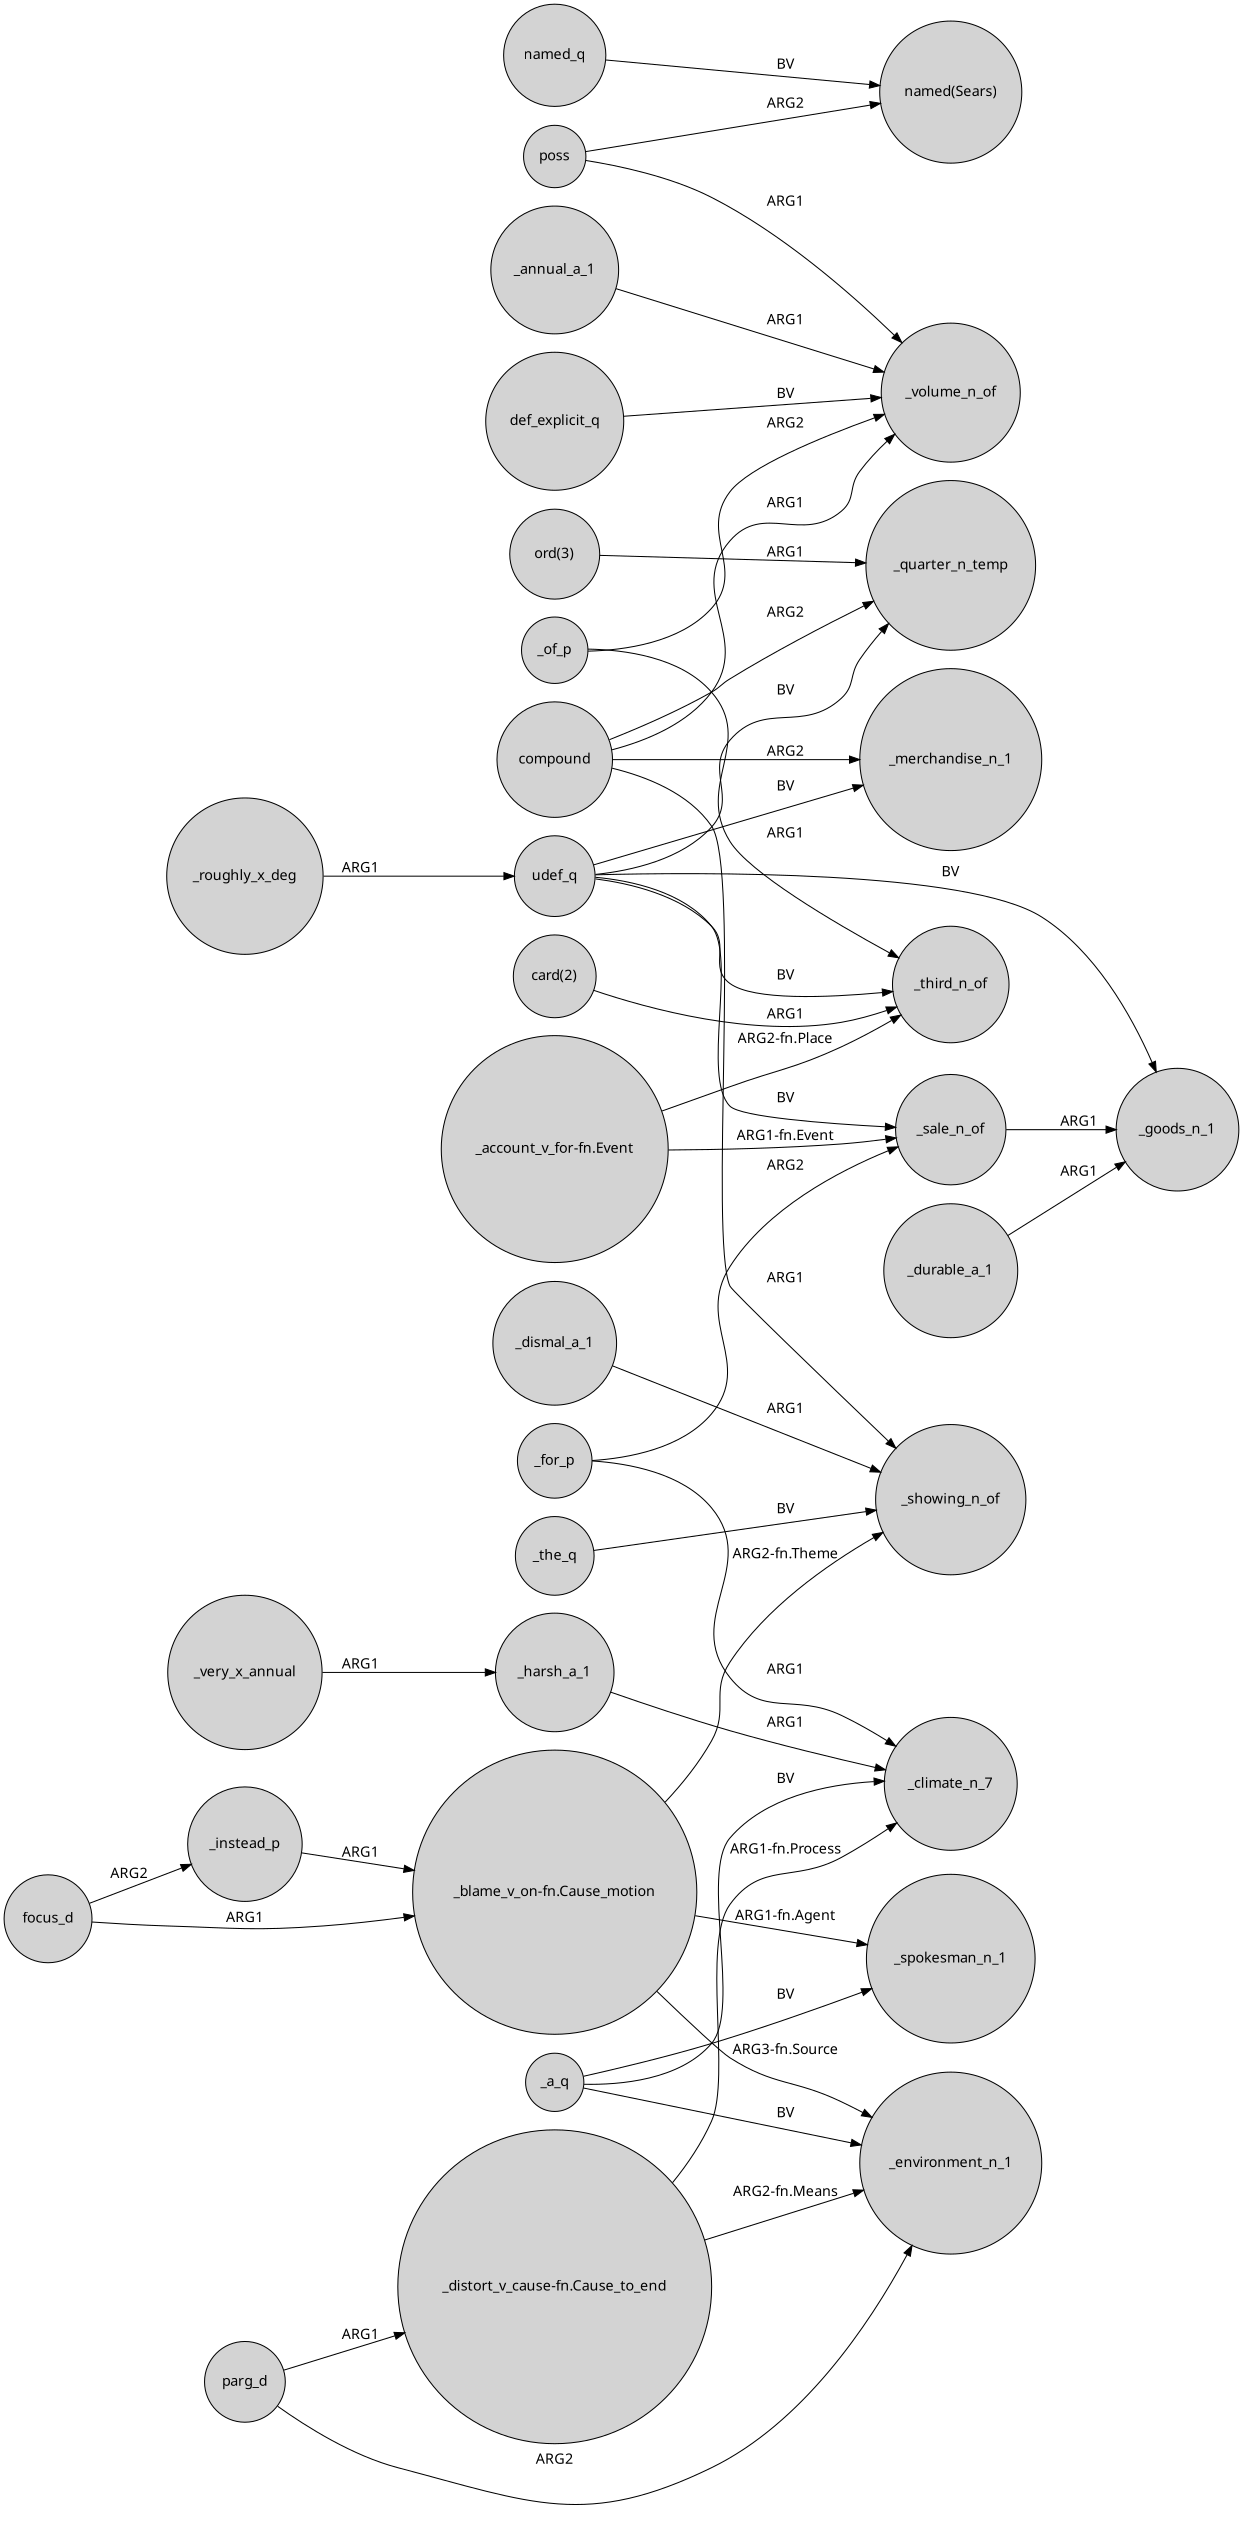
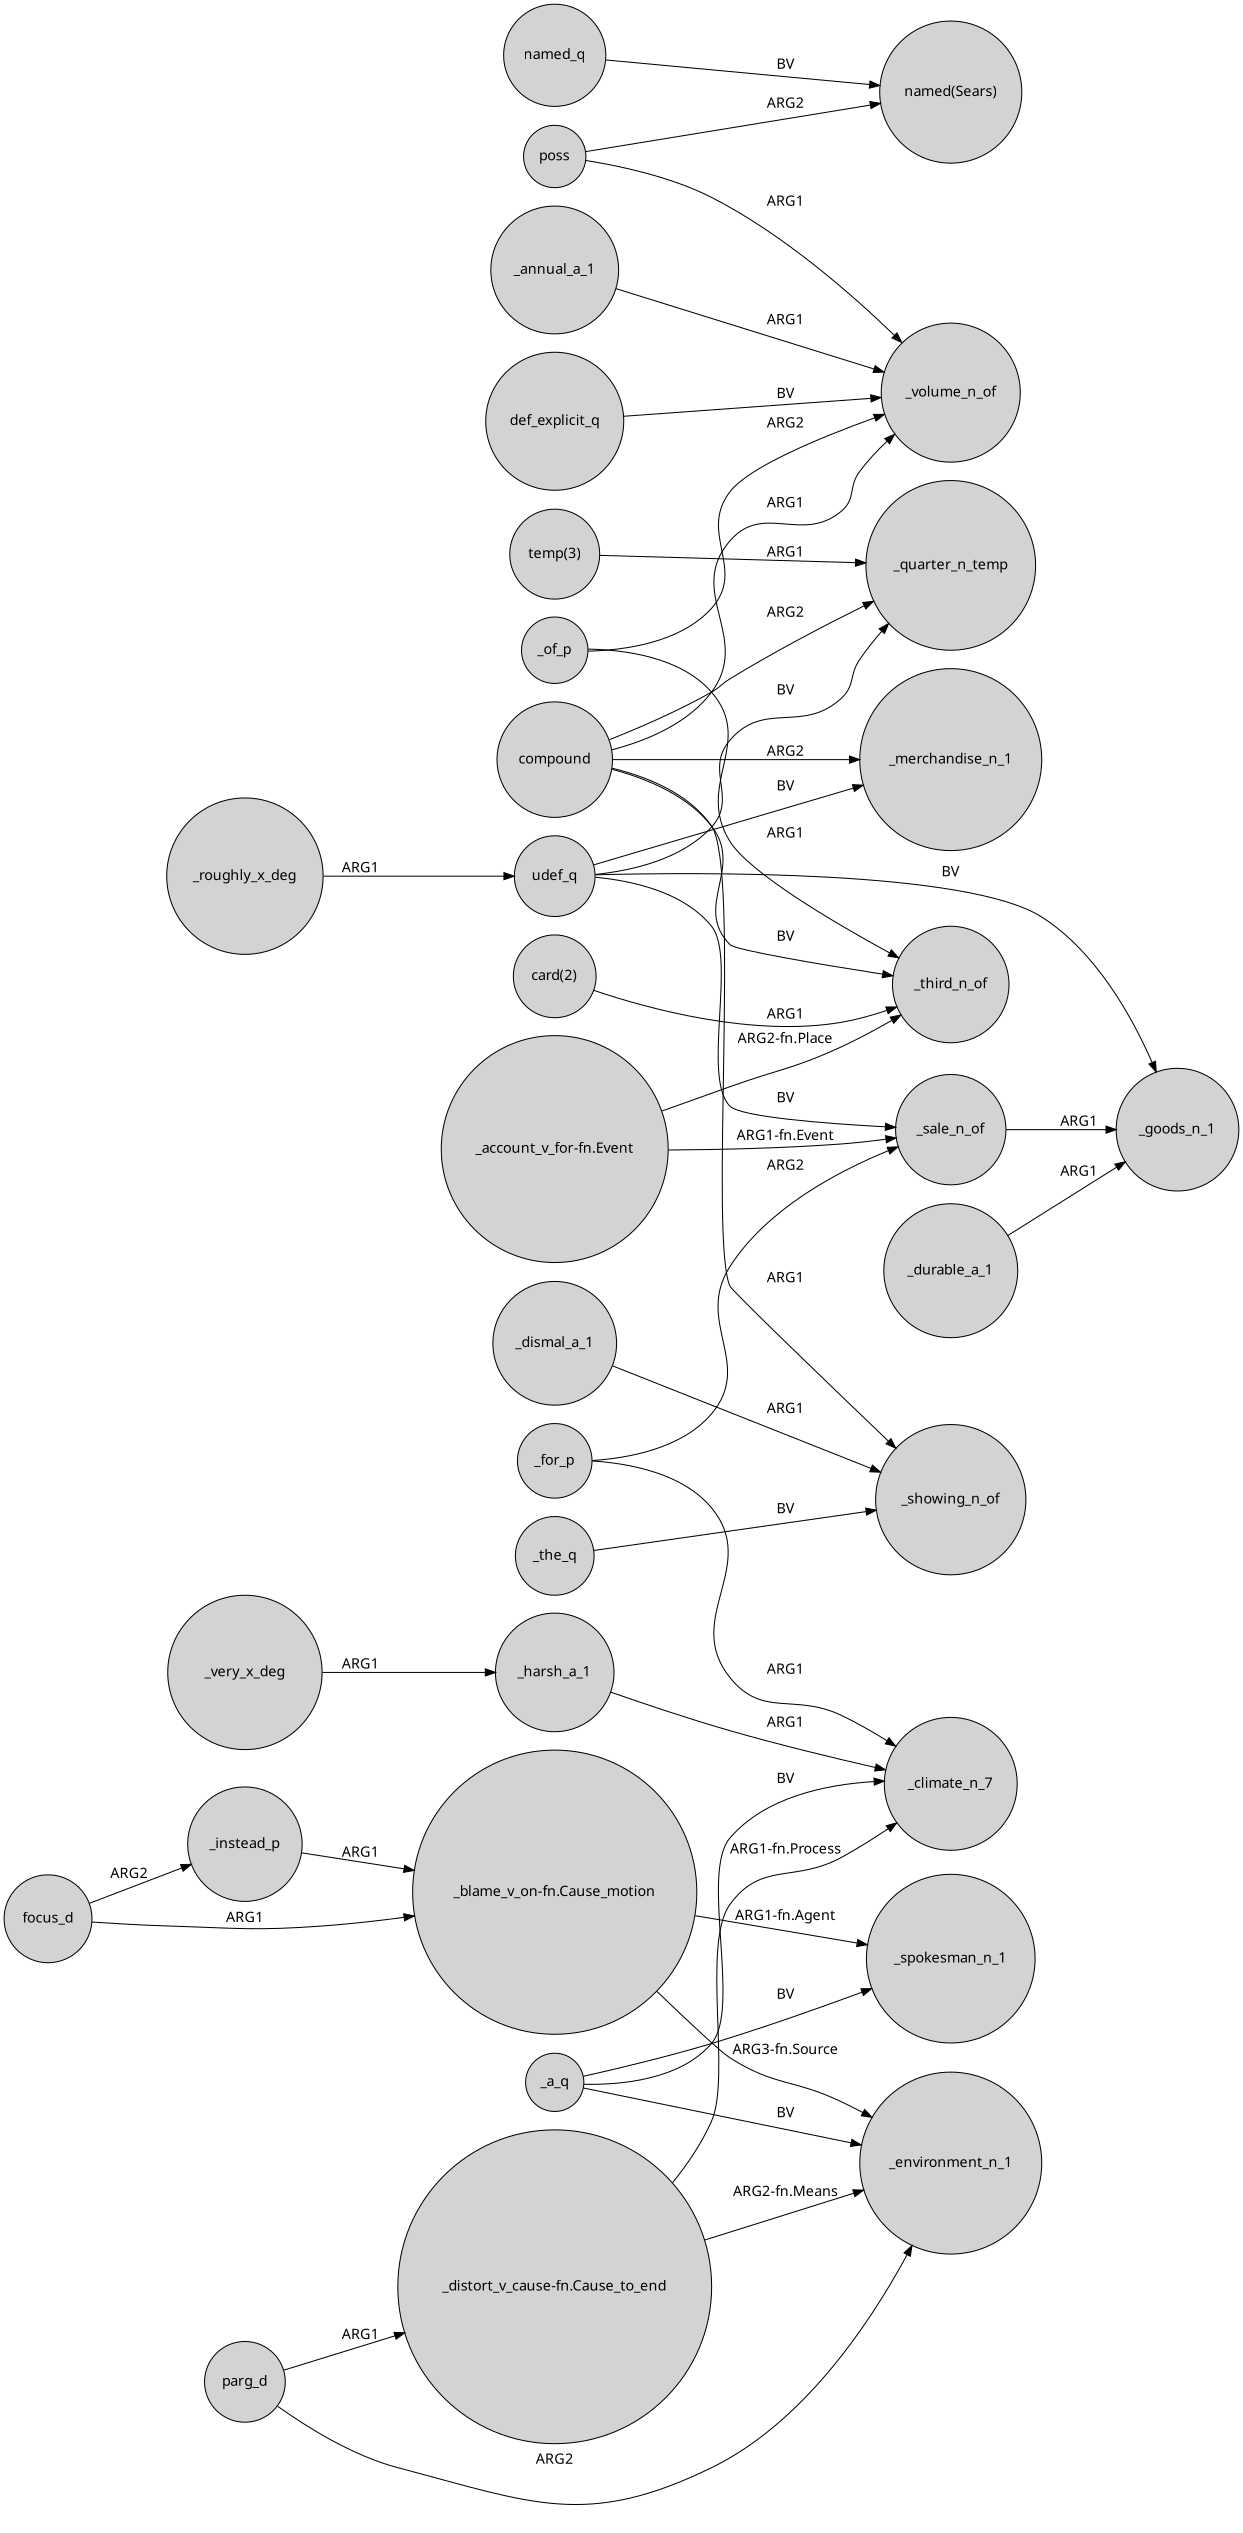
  digraph {
    fontname="Noto Sans"
    rankdir=LR
    node [fontname="Noto Sans" shape=circle style=filled]
    edge [fontname="Noto Sans"]
    n1 [label=_climate_n_7]
    _harsh_a_1
    compound
    _volume_n_of
    _quarter_n_temp
    _merchandise_n_1
    _showing_n_of
    _roughly_x_deg
    udef_q
    _sale_n_of
    _goods_n_1
    _third_n_of
-   "ord(3)"
+   "ord(3)" [label="temp(3)"]
    "_blame_v_on-fn.Cause_motion"
    _spokesman_n_1
    _environment_n_1
    "_distort_v_cause-fn.Cause_to_end"
    _a_q
    poss
    "named(Sears)"
    parg_d
    _for_p
    _instead_p
    focus_d
    "_account_v_for-fn.Event"
    n26 [label=named_q]
    def_explicit_q
    _of_p
    _the_q
-   _very_x_deg [label=_very_x_annual]
+   _very_x_deg
    _dismal_a_1
    _durable_a_1
    "card(2)"
    _annual_a_1
    _harsh_a_1 -> n1 [label=ARG1]
    compound -> _volume_n_of [label=ARG1]
    compound -> _quarter_n_temp [label=ARG2]
    compound -> _merchandise_n_1 [label=ARG2]
    compound -> _showing_n_of [label=ARG1]
    _roughly_x_deg -> udef_q [label=ARG1]
    udef_q -> _quarter_n_temp [label=BV]
    udef_q -> _merchandise_n_1 [label=BV]
    udef_q -> _sale_n_of [label=BV]
    udef_q -> _goods_n_1 [label=BV]
-   udef_q -> _third_n_of [label=BV]
+   compound -> _third_n_of [label=BV]
    _sale_n_of -> _goods_n_1 [label=ARG1]
    "ord(3)" -> _quarter_n_temp [label=ARG1]
-   "_blame_v_on-fn.Cause_motion" -> _showing_n_of [label="ARG2-fn.Theme"]
    "_blame_v_on-fn.Cause_motion" -> _spokesman_n_1 [label="ARG1-fn.Agent"]
    "_blame_v_on-fn.Cause_motion" -> _environment_n_1 [label="ARG3-fn.Source"]
    "_distort_v_cause-fn.Cause_to_end" -> n1 [label="ARG1-fn.Process"]
    "_distort_v_cause-fn.Cause_to_end" -> _environment_n_1 [label="ARG2-fn.Means"]
    _a_q -> n1 [label=BV]
    _a_q -> _spokesman_n_1 [label=BV]
    _a_q -> _environment_n_1 [label=BV]
    poss -> _volume_n_of [label=ARG1]
    poss -> "named(Sears)" [label=ARG2]
    parg_d -> _environment_n_1 [label=ARG2]
    parg_d -> "_distort_v_cause-fn.Cause_to_end" [label=ARG1]
    _for_p -> n1 [label=ARG1]
    _for_p -> _sale_n_of [label=ARG2]
    _instead_p -> "_blame_v_on-fn.Cause_motion" [label=ARG1]
    focus_d -> "_blame_v_on-fn.Cause_motion" [label=ARG1]
    focus_d -> _instead_p [label=ARG2]
    "_account_v_for-fn.Event" -> _sale_n_of [label="ARG1-fn.Event"]
    "_account_v_for-fn.Event" -> _third_n_of [label="ARG2-fn.Place"]
    n26 -> "named(Sears)" [label=BV]
    def_explicit_q -> _volume_n_of [label=BV]
    _of_p -> _volume_n_of [label=ARG2]
    _of_p -> _third_n_of [label=ARG1]
    _the_q -> _showing_n_of [label=BV]
    _very_x_deg -> _harsh_a_1 [label=ARG1]
    _dismal_a_1 -> _showing_n_of [label=ARG1]
    _durable_a_1 -> _goods_n_1 [label=ARG1]
    "card(2)" -> _third_n_of [label=ARG1]
    _annual_a_1 -> _volume_n_of [label=ARG1]
  }
